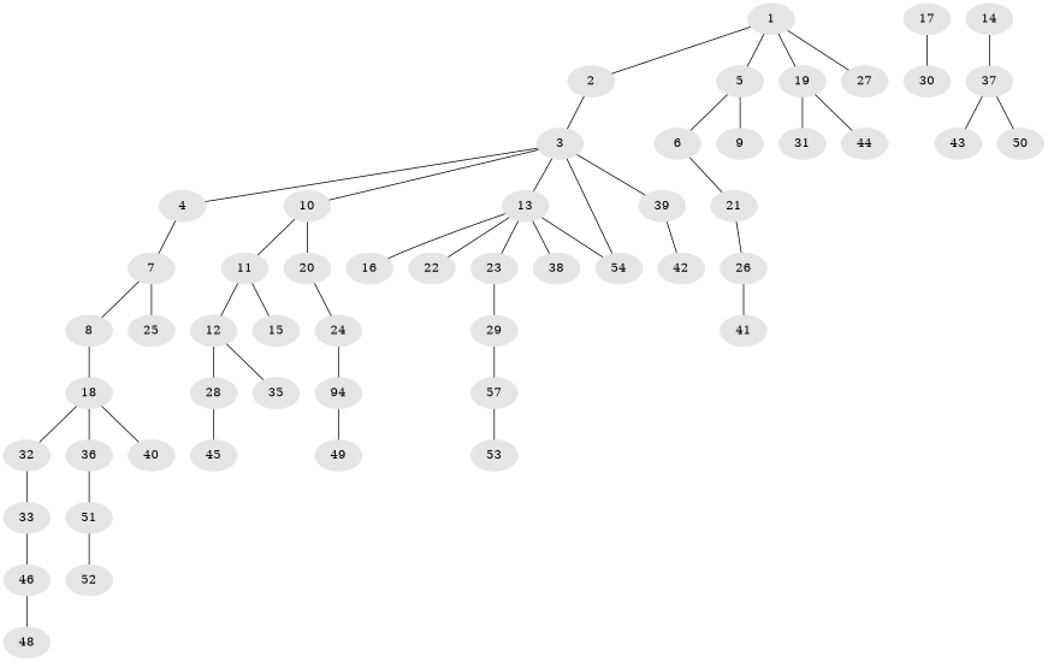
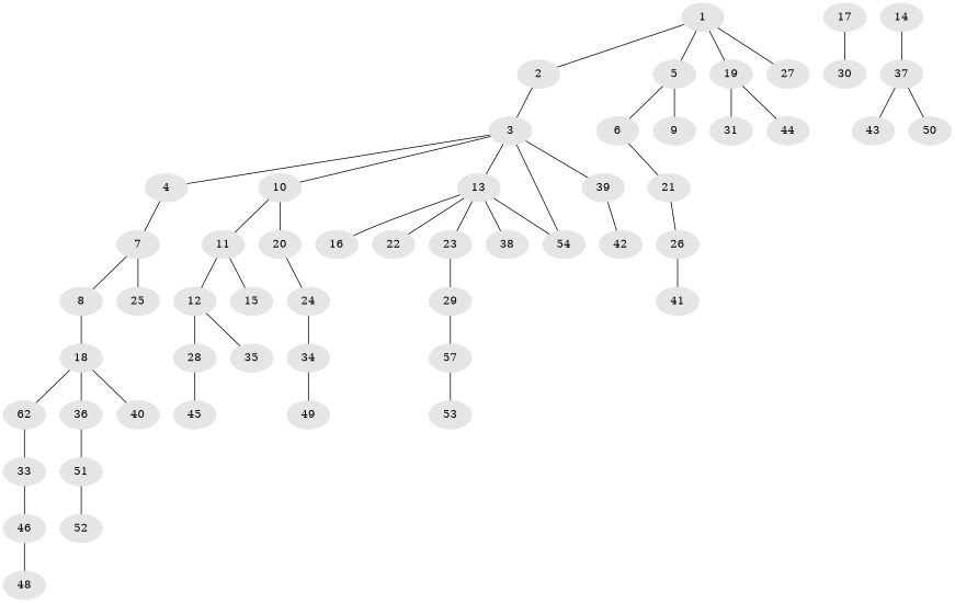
  graph {
    node [color=gray90 style=filled]
    edge [weight=1.0]
    1
    2
    5
    19
    27
    3
    6
    9
    31
    44
    4
    10
    13
    39
    54
    7
    11
    20
    16
    22
    23
    38
    17
    30
    42
    8
    25
    21
    26
    18
    14
    37
-   32
+   32 [label=62]
    36
    40
    12
    15
    24
    28
    35
    45
    29
    43
    50
    33
    51
-   34 [label=94]
+   34
    41
    n49 [label=57]
    49
    53
    46
    48
    52
    1 -- 2
    1 -- 5
    1 -- 19
    1 -- 27
    2 -- 3
    5 -- 6
    5 -- 9
    19 -- 31
    19 -- 44
    3 -- 4
    3 -- 10
    3 -- 13
    3 -- 39
    3 -- 54
    6 -- 21
    4 -- 7
    10 -- 11
    10 -- 20
    13 -- 54
    13 -- 16
    13 -- 22
    13 -- 23
    13 -- 38
    39 -- 42
    7 -- 8
    7 -- 25
    11 -- 12
    11 -- 15
    20 -- 24
    23 -- 29
    17 -- 30
    8 -- 18
    21 -- 26
    26 -- 41
    18 -- 32
    18 -- 36
    18 -- 40
    14 -- 37
    37 -- 43
    37 -- 50
    32 -- 33
    36 -- 51
    12 -- 28
    12 -- 35
    24 -- 34
    28 -- 45
    29 -- n49
    33 -- 46
    51 -- 52
    34 -- 49
    n49 -- 53
    46 -- 48
  }
